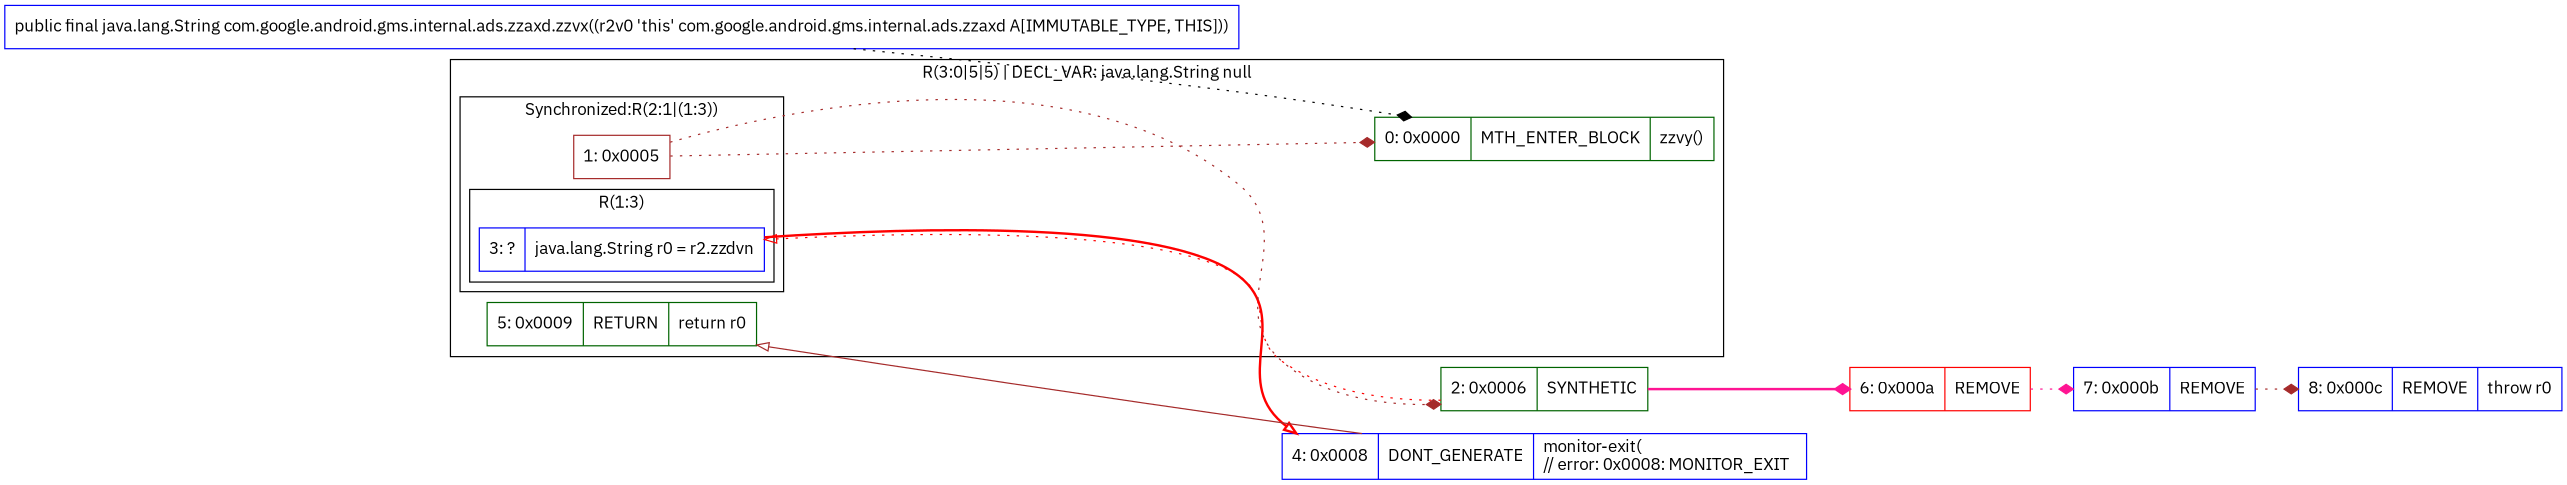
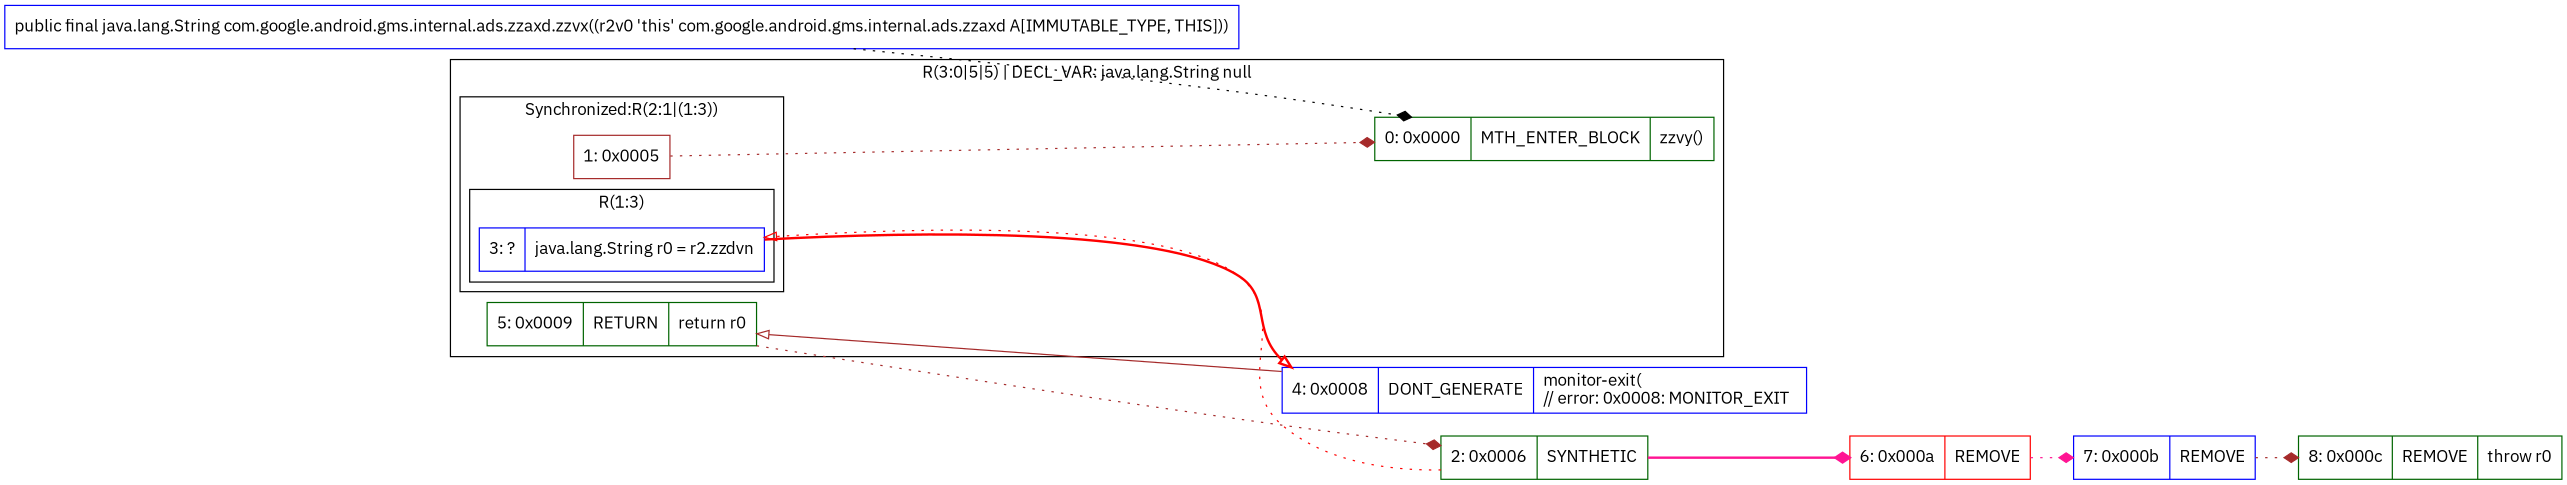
  digraph {
    fontname="IBM Plex Sans"
    rankdir=LR
    node [color=blue fontname="IBM Plex Sans" shape=record]
    edge [arrowhead=diamond color=brown fontname="IBM Plex Sans" style=dotted]
    n1 [label="{3\:\ ?|java.lang.String r0 = r2.zzdvn\l}"]
    n2 [color=brown label="{1\:\ 0x0005}"]
    n3 [color=darkgreen label="{0\:\ 0x0000|MTH_ENTER_BLOCK\l|zzvy()\l}"]
    n4 [color=darkgreen label="{5\:\ 0x0009|RETURN\l|return r0\l}"]
    n5 [label="{4\:\ 0x0008|DONT_GENERATE\l|monitor\-exit(\l\/\/ error: 0x0008: MONITOR_EXIT  \l}"]
    n6 [color=darkgreen label="{2\:\ 0x0006|SYNTHETIC\l}"]
    n7 [color=red label="{6\:\ 0x000a|REMOVE\l}"]
    n8 [label="{7\:\ 0x000b|REMOVE\l}"]
-   n9 [label="{8\:\ 0x000c|REMOVE\l|throw r0\l}"]
+   n9 [color=darkgreen label="{8\:\ 0x000c|REMOVE\l|throw r0\l}"]
    n10 [label="{public final java.lang.String com.google.android.gms.internal.ads.zzaxd.zzvx((r2v0 'this' com.google.android.gms.internal.ads.zzaxd A[IMMUTABLE_TYPE, THIS])) }"]
    subgraph cluster_1 {
      label="R(3:0|5|5) | DECL_VAR: java.lang.String null\l"
      n3
      n4
      subgraph cluster_2 {
        label="Synchronized:R(2:1|(1:3))"
        n2
        subgraph cluster_3 {
          label="R(1:3)"
          n1
        }
      }
    }
    n1 -> n5 [arrowhead=onormal color=red style=bold]
    n2 -> n3
-   n2 -> n6
+   n4 -> n6
    n5 -> n4 [arrowhead=onormal style=solid]
    n6 -> n1 [arrowhead=onormal color=red]
    n6 -> n7 [color=deeppink style=bold]
    n7 -> n8 [color=deeppink]
    n8 -> n9
    n10 -> n3 [color=black]
  }
